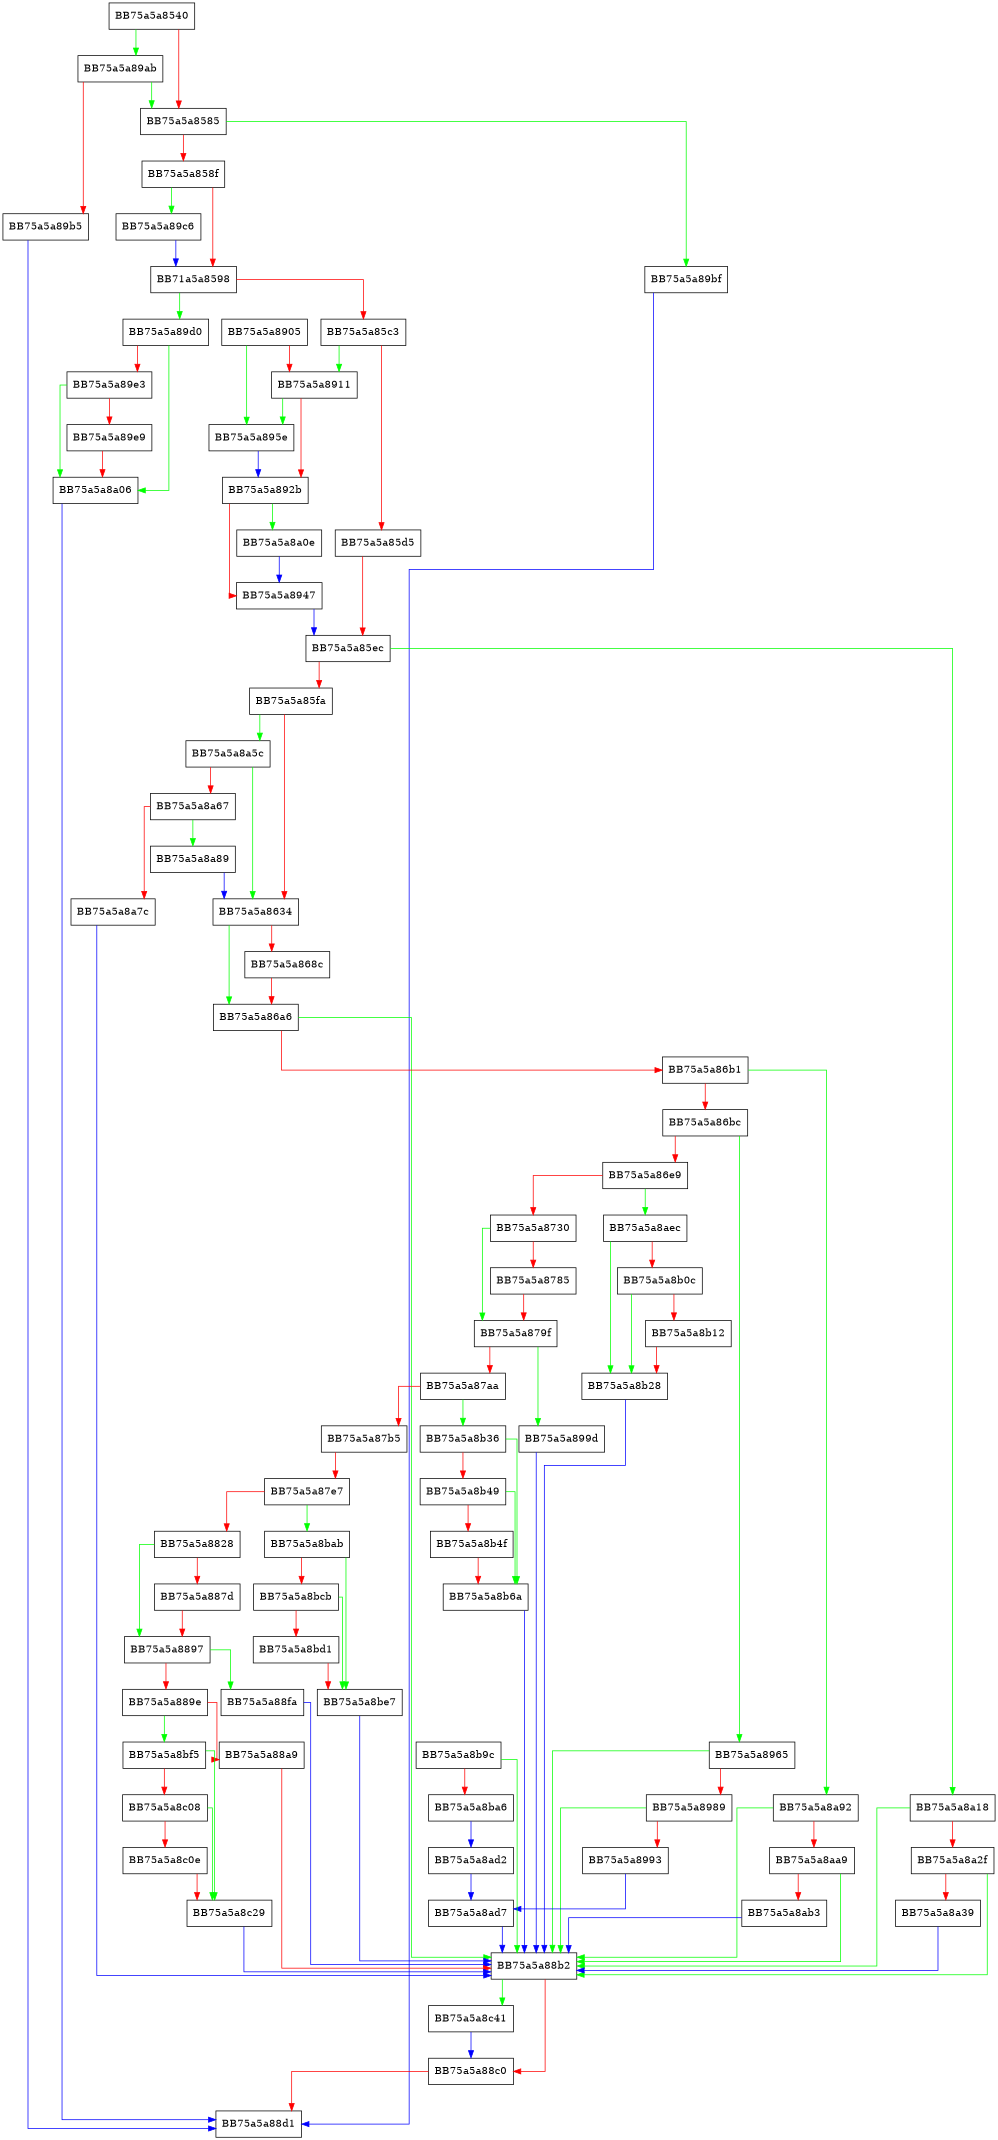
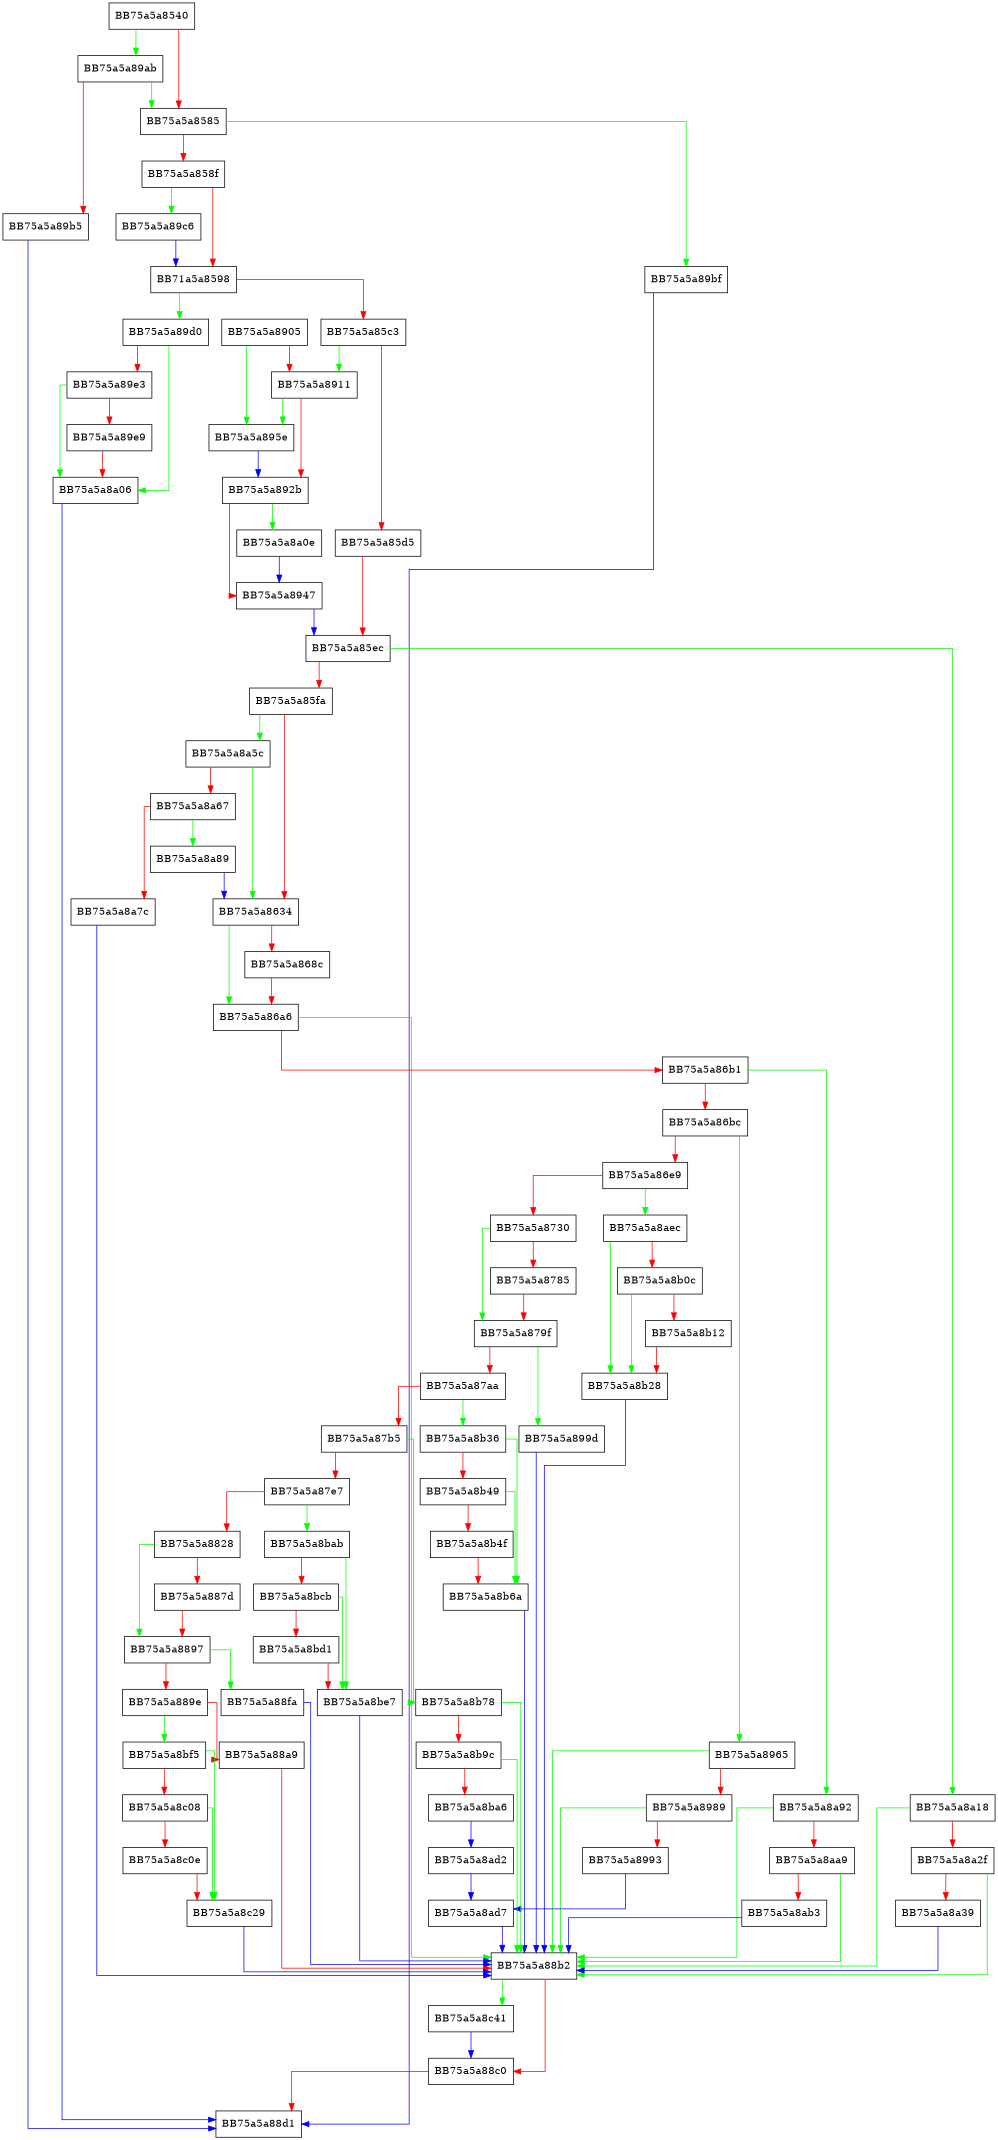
  digraph {
    splines=ortho
    node [shape=box]
    edge [color=red]
    BB75a5a8540
    BB75a5a89ab
    BB75a5a8585
    BB75a5a89b5
    BB75a5a89bf
    BB75a5a858f
    BB75a5a88d1
    BB75a5a89c6
    n9 [label=BB71a5a8598]
    BB75a5a89d0
    BB75a5a85c3
    BB75a5a8a06
    BB75a5a89e3
    BB75a5a85d5
    BB75a5a8911
    BB75a5a89e9
    BB75a5a8905
    BB75a5a895e
    BB75a5a85ec
    BB75a5a892b
    BB75a5a8a18
    BB75a5a85fa
    BB75a5a88b2
    BB75a5a8a2f
    BB75a5a8a5c
    BB75a5a8634
    BB75a5a8c41
    BB75a5a88c0
    BB75a5a8a39
    BB75a5a8a67
    BB75a5a86a6
    BB75a5a868c
    BB75a5a8a89
    BB75a5a8a7c
    BB75a5a86b1
    BB75a5a8a92
    BB75a5a86bc
    BB75a5a8aa9
    BB75a5a8965
    BB75a5a86e9
    BB75a5a8ab3
    BB75a5a8989
    BB75a5a8aec
    BB75a5a8730
    BB75a5a8993
    BB75a5a8b28
    BB75a5a8b0c
    BB75a5a879f
    BB75a5a8785
    BB75a5a8b12
    BB75a5a899d
    BB75a5a87aa
    BB75a5a8b36
    BB75a5a87b5
    BB75a5a8b6a
    BB75a5a8b49
+   BB75a5a8b78
    BB75a5a87e7
    BB75a5a8b4f
    BB75a5a8b9c
    BB75a5a8bab
    BB75a5a8828
    BB75a5a8ba6
    BB75a5a8be7
    BB75a5a8bcb
    BB75a5a8897
    BB75a5a887d
    BB75a5a8bd1
    BB75a5a88fa
    BB75a5a889e
    BB75a5a8bf5
    BB75a5a88a9
    BB75a5a8c29
    BB75a5a8c08
    BB75a5a8c0e
    BB75a5a8a0e
    BB75a5a8947
    BB75a5a8ad7
    BB75a5a8ad2
    BB75a5a8540 -> BB75a5a89ab [color=green]
    BB75a5a8540 -> BB75a5a8585
    BB75a5a89ab -> BB75a5a8585 [color=green]
    BB75a5a89ab -> BB75a5a89b5
    BB75a5a8585 -> BB75a5a89bf [color=green]
    BB75a5a8585 -> BB75a5a858f
    BB75a5a89b5 -> BB75a5a88d1 [color=blue]
    BB75a5a89bf -> BB75a5a88d1 [color=blue]
    BB75a5a858f -> BB75a5a89c6 [color=green]
    BB75a5a858f -> n9
    BB75a5a89c6 -> n9 [color=blue]
    n9 -> BB75a5a89d0 [color=green]
    n9 -> BB75a5a85c3
    BB75a5a89d0 -> BB75a5a8a06 [color=green]
    BB75a5a89d0 -> BB75a5a89e3
    BB75a5a85c3 -> BB75a5a85d5
    BB75a5a85c3 -> BB75a5a8911 [color=green]
    BB75a5a8a06 -> BB75a5a88d1 [color=blue]
    BB75a5a89e3 -> BB75a5a8a06 [color=green]
    BB75a5a89e3 -> BB75a5a89e9
    BB75a5a85d5 -> BB75a5a85ec
    BB75a5a8911 -> BB75a5a895e [color=green]
    BB75a5a8911 -> BB75a5a892b
    BB75a5a89e9 -> BB75a5a8a06
    BB75a5a8905 -> BB75a5a8911
    BB75a5a8905 -> BB75a5a895e [color=green]
    BB75a5a895e -> BB75a5a892b [color=blue]
    BB75a5a85ec -> BB75a5a8a18 [color=green]
    BB75a5a85ec -> BB75a5a85fa
    BB75a5a892b -> BB75a5a8a0e [color=green]
    BB75a5a892b -> BB75a5a8947
    BB75a5a8a18 -> BB75a5a88b2 [color=green]
    BB75a5a8a18 -> BB75a5a8a2f
    BB75a5a85fa -> BB75a5a8a5c [color=green]
    BB75a5a85fa -> BB75a5a8634
    BB75a5a88b2 -> BB75a5a8c41 [color=green]
    BB75a5a88b2 -> BB75a5a88c0
    BB75a5a8a2f -> BB75a5a88b2 [color=green]
    BB75a5a8a2f -> BB75a5a8a39
    BB75a5a8a5c -> BB75a5a8634 [color=green]
    BB75a5a8a5c -> BB75a5a8a67
    BB75a5a8634 -> BB75a5a86a6 [color=green]
    BB75a5a8634 -> BB75a5a868c
    BB75a5a8c41 -> BB75a5a88c0 [color=blue]
    BB75a5a88c0 -> BB75a5a88d1
    BB75a5a8a39 -> BB75a5a88b2 [color=blue]
    BB75a5a8a67 -> BB75a5a8a89 [color=green]
    BB75a5a8a67 -> BB75a5a8a7c
    BB75a5a86a6 -> BB75a5a88b2 [color=green]
    BB75a5a86a6 -> BB75a5a86b1
    BB75a5a868c -> BB75a5a86a6
    BB75a5a8a89 -> BB75a5a8634 [color=blue]
    BB75a5a8a7c -> BB75a5a88b2 [color=blue]
    BB75a5a86b1 -> BB75a5a8a92 [color=green]
    BB75a5a86b1 -> BB75a5a86bc
    BB75a5a8a92 -> BB75a5a88b2 [color=green]
    BB75a5a8a92 -> BB75a5a8aa9
    BB75a5a86bc -> BB75a5a8965 [color=green]
    BB75a5a86bc -> BB75a5a86e9
    BB75a5a8aa9 -> BB75a5a88b2 [color=green]
    BB75a5a8aa9 -> BB75a5a8ab3
    BB75a5a8965 -> BB75a5a88b2 [color=green]
    BB75a5a8965 -> BB75a5a8989
    BB75a5a86e9 -> BB75a5a8aec [color=green]
    BB75a5a86e9 -> BB75a5a8730
    BB75a5a8ab3 -> BB75a5a88b2 [color=blue]
    BB75a5a8989 -> BB75a5a88b2 [color=green]
    BB75a5a8989 -> BB75a5a8993
    BB75a5a8aec -> BB75a5a8b28 [color=green]
    BB75a5a8aec -> BB75a5a8b0c
    BB75a5a8730 -> BB75a5a879f [color=green]
    BB75a5a8730 -> BB75a5a8785
    BB75a5a8993 -> BB75a5a8ad7 [color=blue]
    BB75a5a8b28 -> BB75a5a88b2 [color=blue]
    BB75a5a8b0c -> BB75a5a8b28 [color=green]
    BB75a5a8b0c -> BB75a5a8b12
    BB75a5a879f -> BB75a5a899d [color=green]
    BB75a5a879f -> BB75a5a87aa
    BB75a5a8785 -> BB75a5a879f
    BB75a5a8b12 -> BB75a5a8b28
    BB75a5a899d -> BB75a5a88b2 [color=blue]
    BB75a5a87aa -> BB75a5a8b36 [color=green]
    BB75a5a87aa -> BB75a5a87b5
    BB75a5a8b36 -> BB75a5a8b6a [color=green]
    BB75a5a8b36 -> BB75a5a8b49
+   BB75a5a87b5 -> BB75a5a8b78 [color=green]
    BB75a5a87b5 -> BB75a5a87e7
    BB75a5a8b6a -> BB75a5a88b2 [color=blue]
    BB75a5a8b49 -> BB75a5a8b6a [color=green]
    BB75a5a8b49 -> BB75a5a8b4f
+   BB75a5a8b78 -> BB75a5a88b2 [color=green]
+   BB75a5a8b78 -> BB75a5a8b9c
    BB75a5a87e7 -> BB75a5a8bab [color=green]
    BB75a5a87e7 -> BB75a5a8828
    BB75a5a8b4f -> BB75a5a8b6a
    BB75a5a8b9c -> BB75a5a88b2 [color=green]
    BB75a5a8b9c -> BB75a5a8ba6
    BB75a5a8bab -> BB75a5a8be7 [color=green]
    BB75a5a8bab -> BB75a5a8bcb
    BB75a5a8828 -> BB75a5a8897 [color=green]
    BB75a5a8828 -> BB75a5a887d
    BB75a5a8ba6 -> BB75a5a8ad2 [color=blue]
    BB75a5a8be7 -> BB75a5a88b2 [color=blue]
    BB75a5a8bcb -> BB75a5a8be7 [color=green]
    BB75a5a8bcb -> BB75a5a8bd1
    BB75a5a8897 -> BB75a5a88fa [color=green]
    BB75a5a8897 -> BB75a5a889e
    BB75a5a887d -> BB75a5a8897
    BB75a5a8bd1 -> BB75a5a8be7
    BB75a5a88fa -> BB75a5a88b2 [color=blue]
    BB75a5a889e -> BB75a5a8bf5 [color=green]
    BB75a5a889e -> BB75a5a88a9
    BB75a5a8bf5 -> BB75a5a8c29 [color=green]
    BB75a5a8bf5 -> BB75a5a8c08
    BB75a5a88a9 -> BB75a5a88b2
    BB75a5a8c29 -> BB75a5a88b2 [color=blue]
    BB75a5a8c08 -> BB75a5a8c29 [color=green]
    BB75a5a8c08 -> BB75a5a8c0e
    BB75a5a8c0e -> BB75a5a8c29
    BB75a5a8a0e -> BB75a5a8947 [color=blue]
    BB75a5a8947 -> BB75a5a85ec [color=blue]
    BB75a5a8ad7 -> BB75a5a88b2 [color=blue]
    BB75a5a8ad2 -> BB75a5a8ad7 [color=blue]
  }
